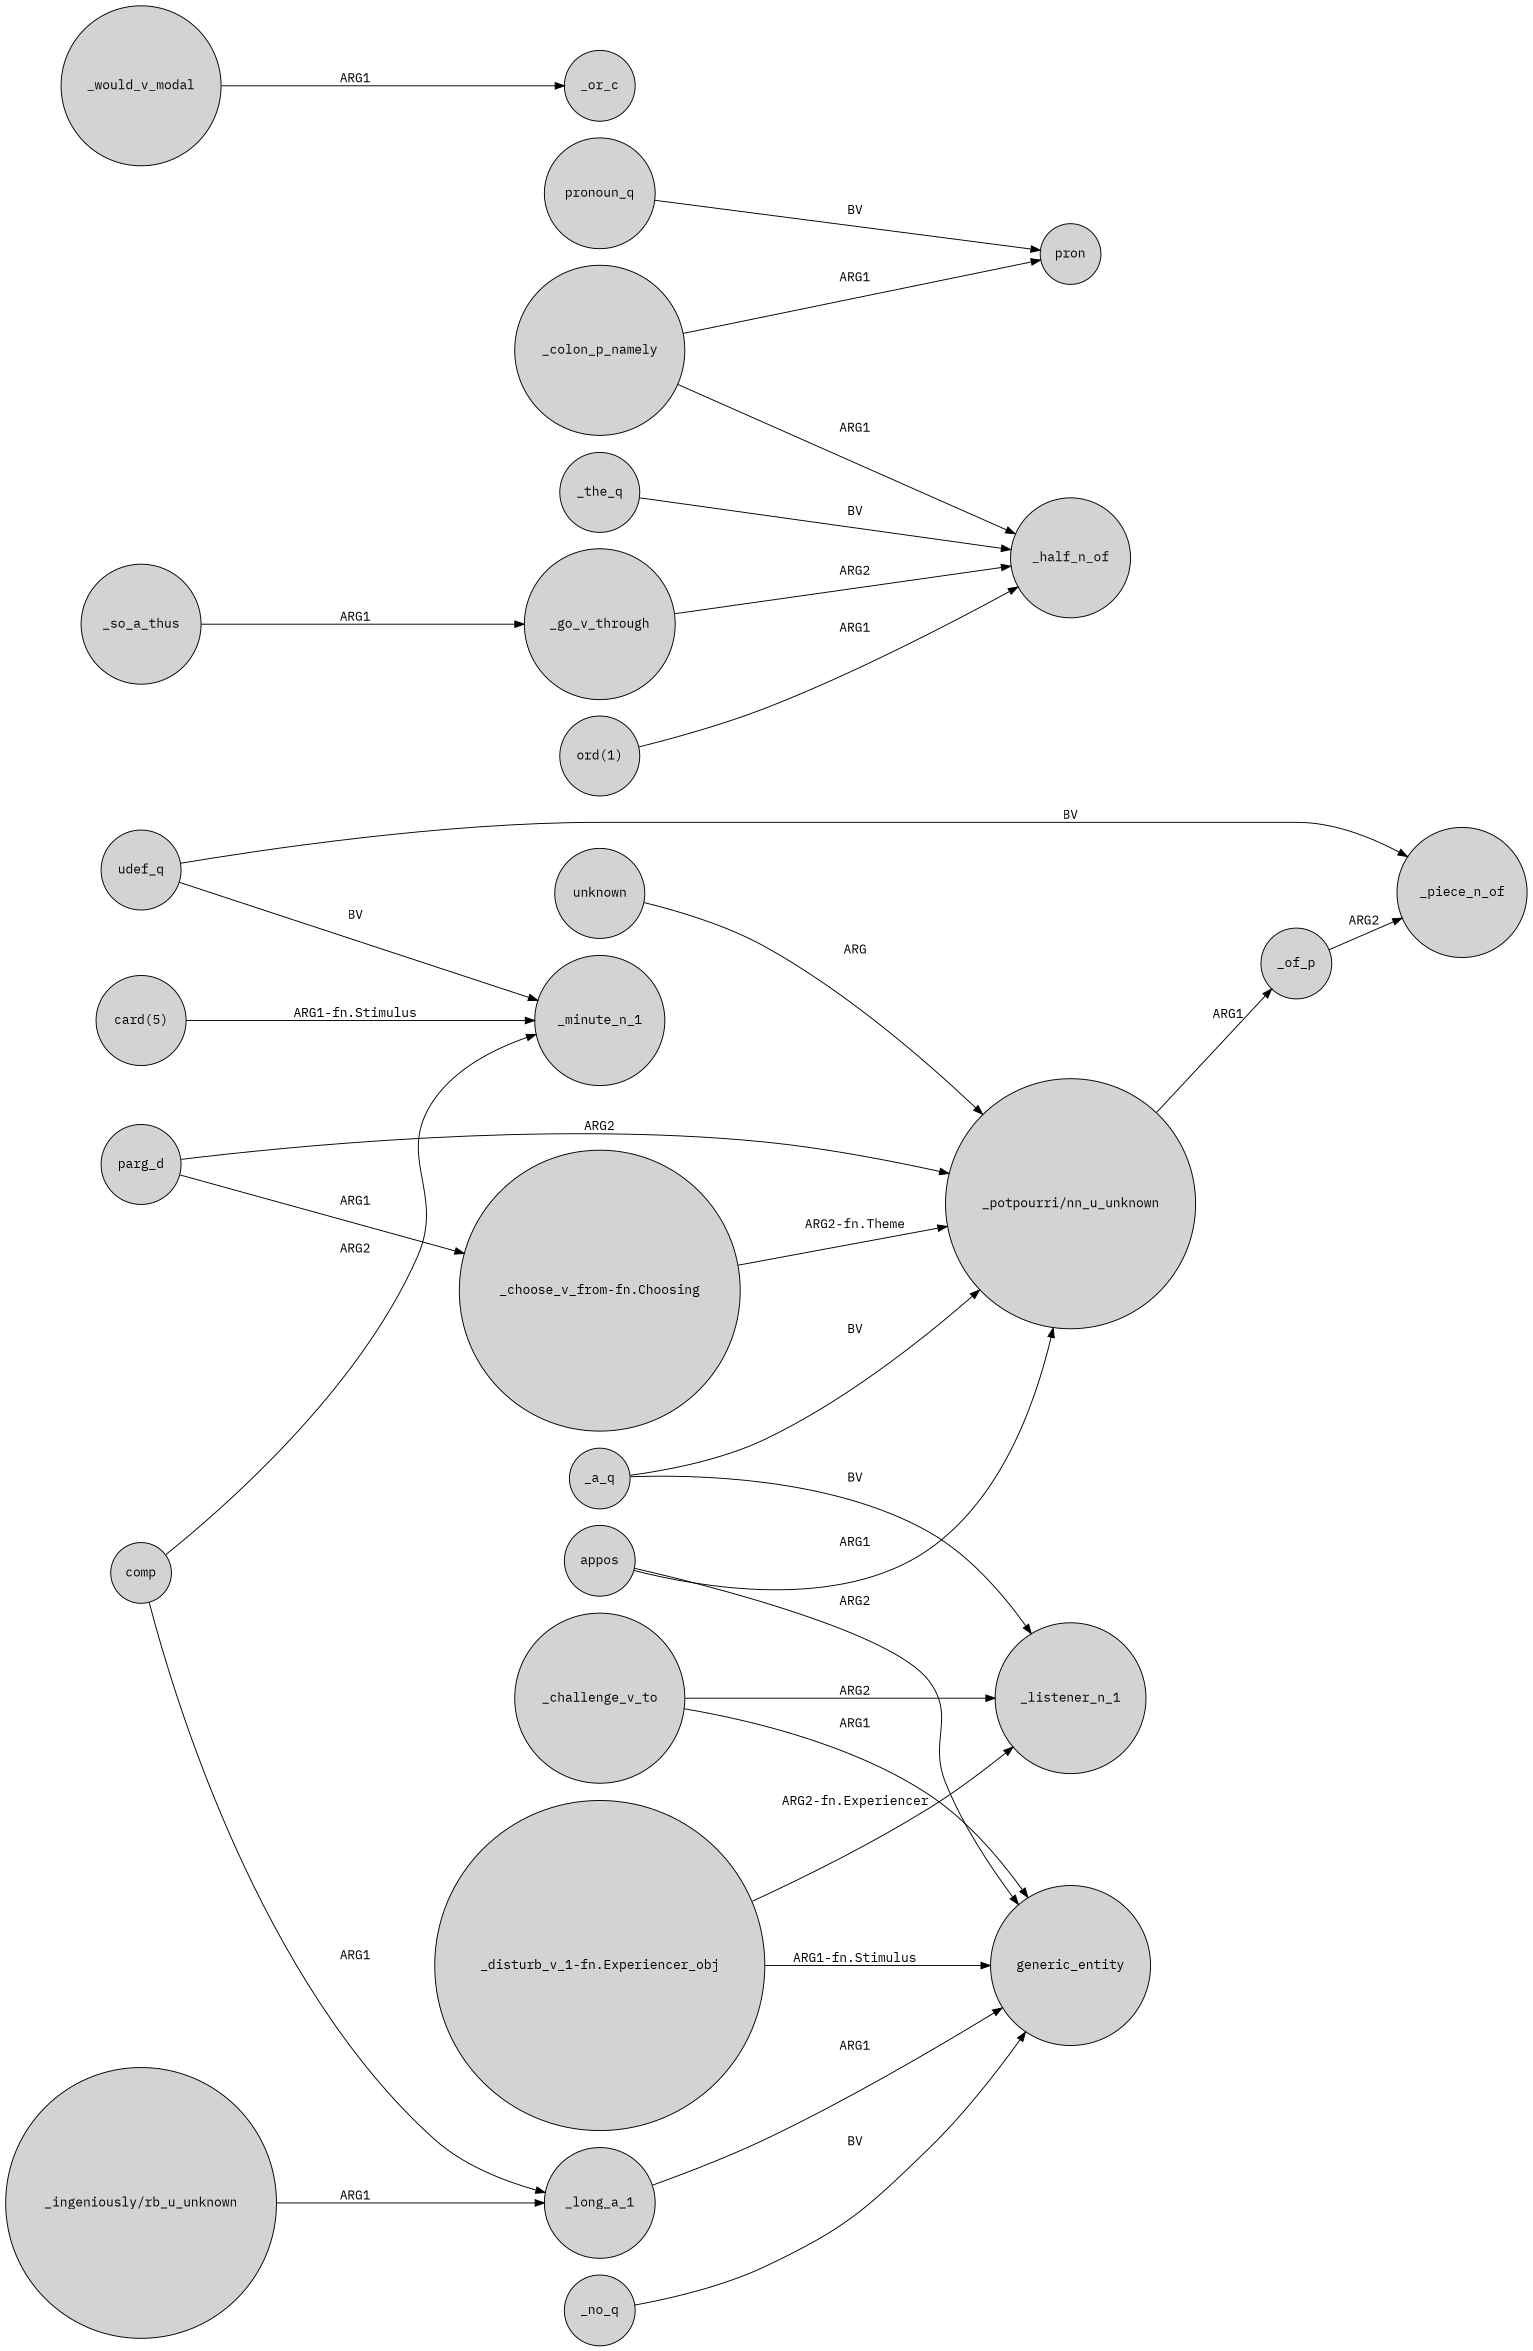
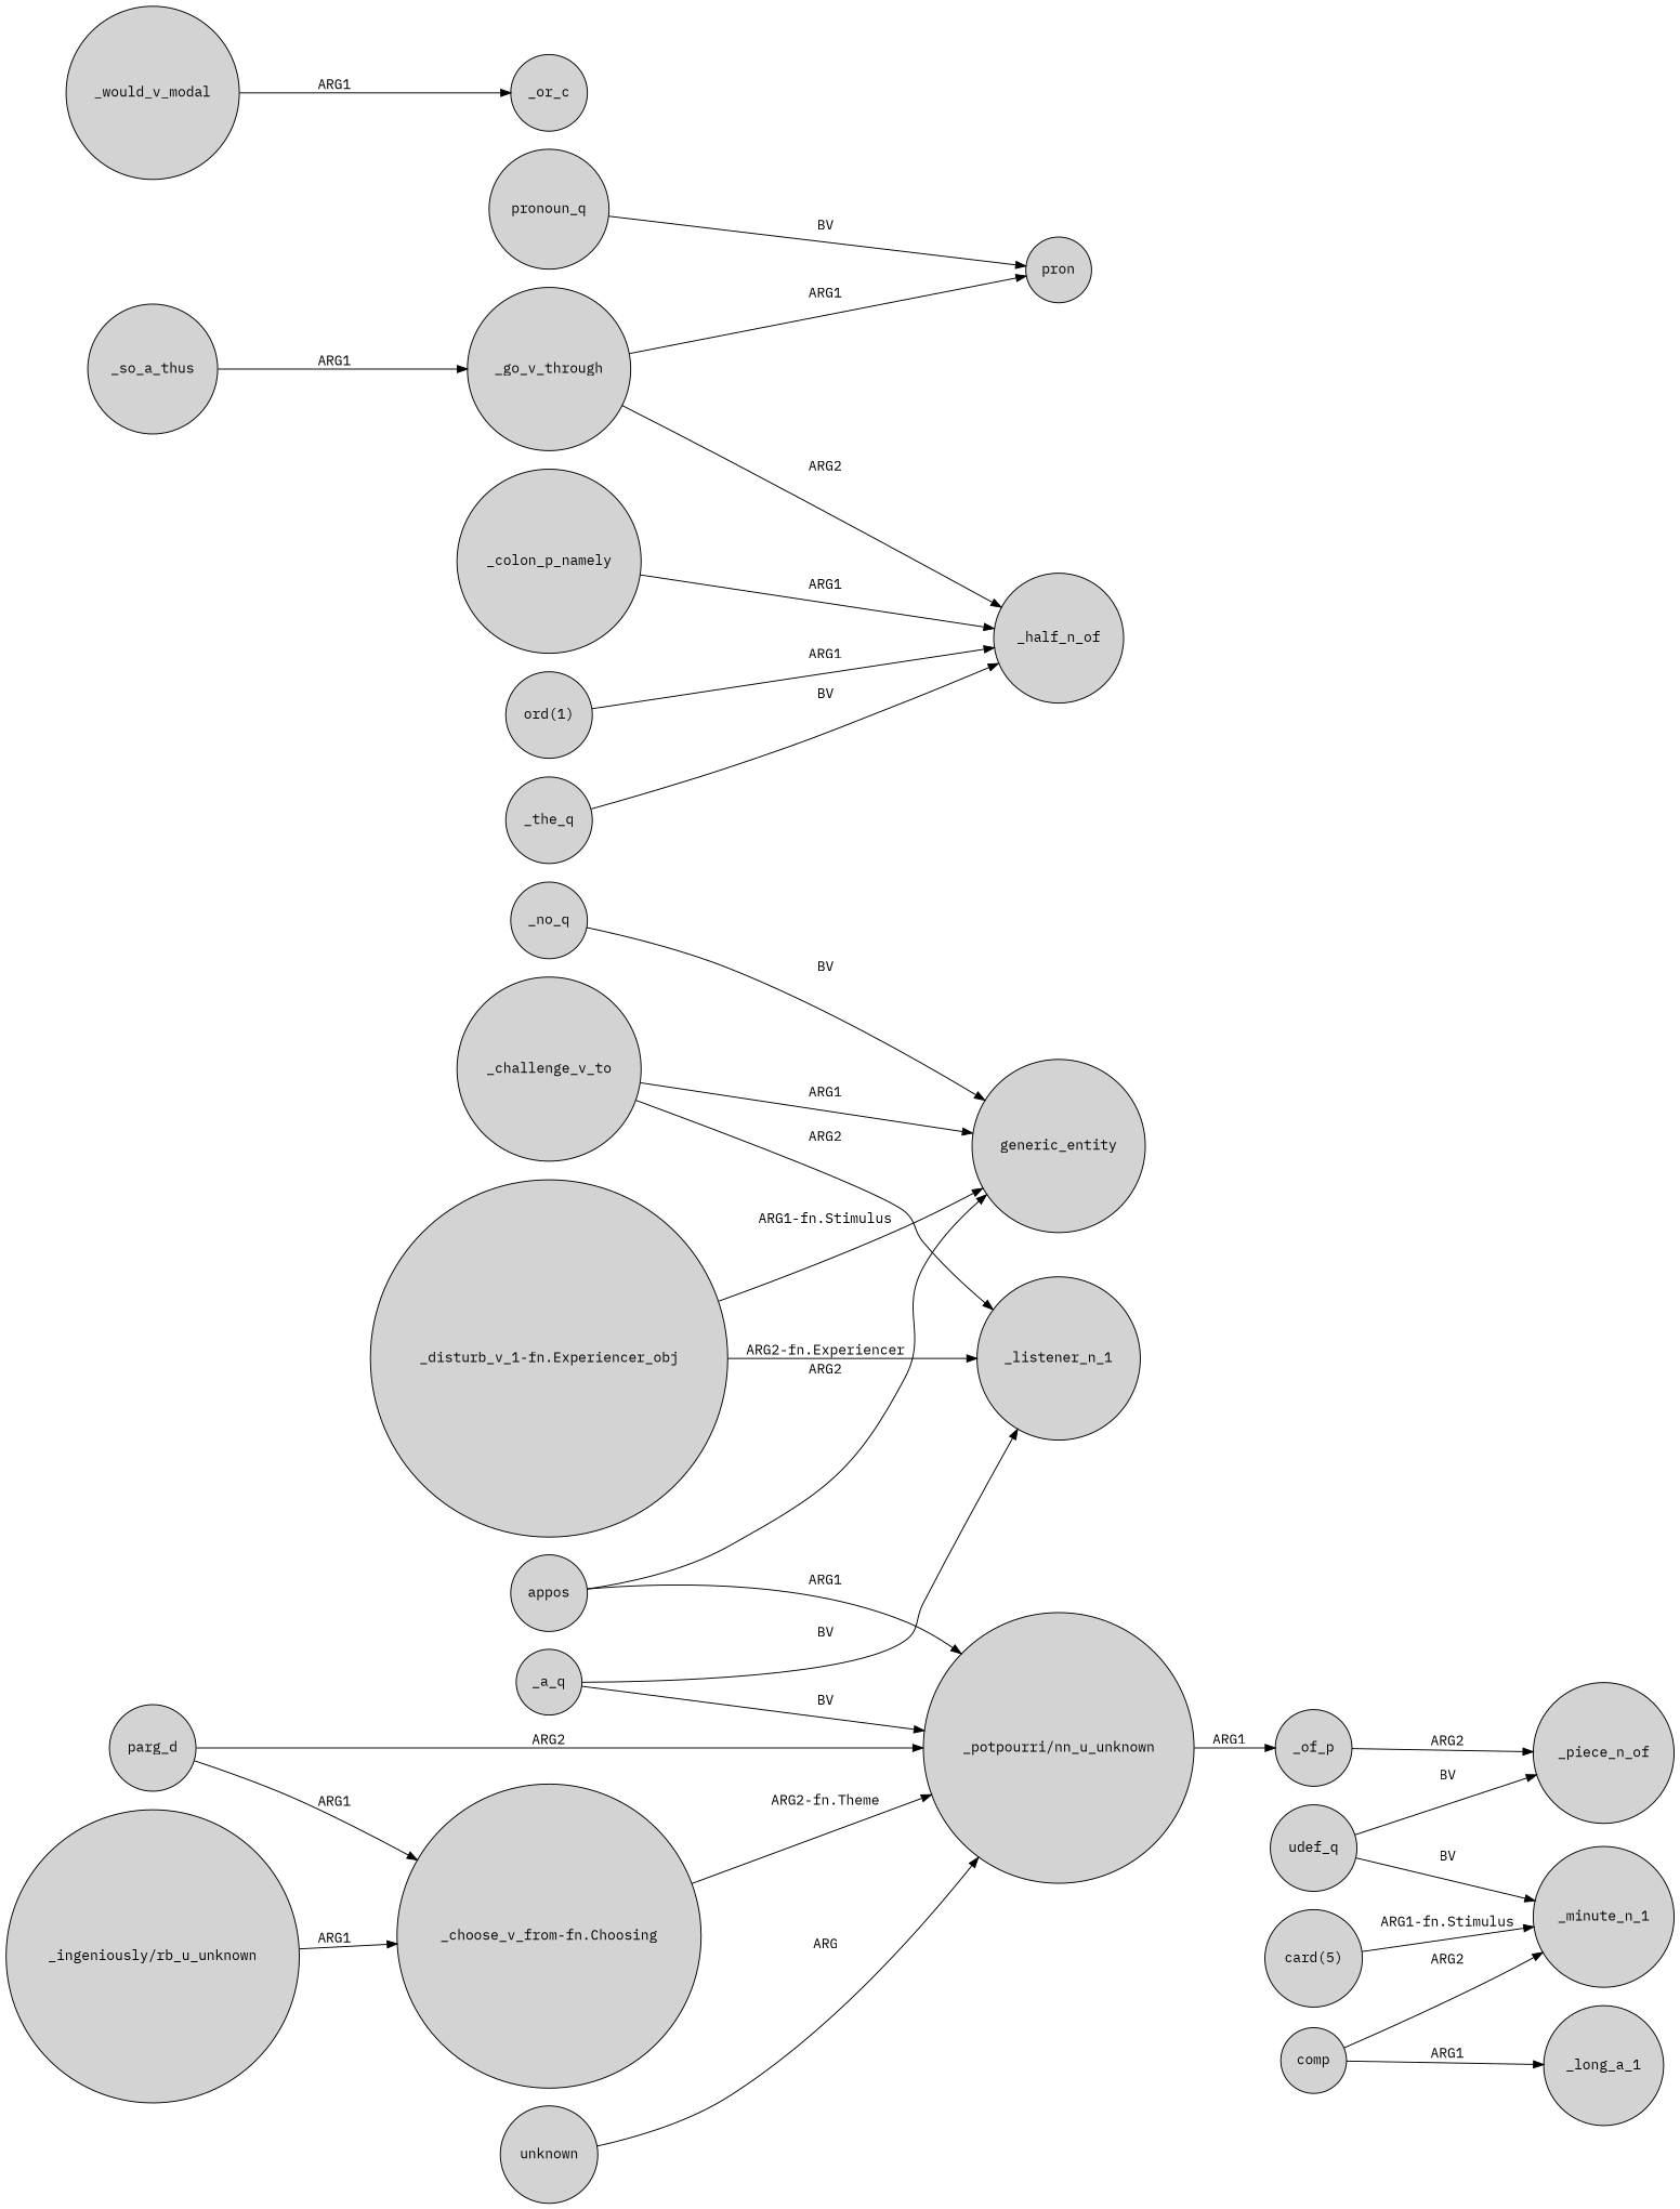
  digraph {
    fontname="IBM Plex Mono"
    rankdir=LR
    node [fontname="IBM Plex Mono" shape=circle style=filled]
    edge [fontname="IBM Plex Mono"]
    _a_q
    _listener_n_1
    "_potpourri/nn_u_unknown"
    _of_p
    parg_d
    "_choose_v_from-fn.Choosing"
    _piece_n_of
    _go_v_through
    pron
    _half_n_of
    _would_v_modal
    _or_c
    "_ingeniously/rb_u_unknown"
    unknown
    appos
    generic_entity
    "card(5)"
    _minute_n_1
    udef_q
    _no_q
    "_disturb_v_1-fn.Experiencer_obj"
    _long_a_1
    pronoun_q
    _colon_p_namely
    "ord(1)"
    _challenge_v_to
    _so_a_thus
    _the_q
    comp
    _a_q -> _listener_n_1 [label=BV]
    _a_q -> "_potpourri/nn_u_unknown" [label=BV]
    "_potpourri/nn_u_unknown" -> _of_p [label=ARG1]
    _of_p -> _piece_n_of [label=ARG2]
    parg_d -> "_potpourri/nn_u_unknown" [label=ARG2]
    parg_d -> "_choose_v_from-fn.Choosing" [label=ARG1]
    "_choose_v_from-fn.Choosing" -> "_potpourri/nn_u_unknown" [label="ARG2-fn.Theme"]
-   _colon_p_namely -> pron [label=ARG1]
+   _go_v_through -> pron [label=ARG1]
    _go_v_through -> _half_n_of [label=ARG2]
    _would_v_modal -> _or_c [label=ARG1]
-   "_ingeniously/rb_u_unknown" -> _long_a_1 [label=ARG1]
+   "_ingeniously/rb_u_unknown" -> "_choose_v_from-fn.Choosing" [label=ARG1]
    unknown -> "_potpourri/nn_u_unknown" [label=ARG]
    appos -> "_potpourri/nn_u_unknown" [label=ARG1]
    appos -> generic_entity [label=ARG2]
    "card(5)" -> _minute_n_1 [label="ARG1-fn.Stimulus"]
    udef_q -> _piece_n_of [label=BV]
    udef_q -> _minute_n_1 [label=BV]
    _no_q -> generic_entity [label=BV]
    "_disturb_v_1-fn.Experiencer_obj" -> _listener_n_1 [label="ARG2-fn.Experiencer"]
    "_disturb_v_1-fn.Experiencer_obj" -> generic_entity [label="ARG1-fn.Stimulus"]
-   _long_a_1 -> generic_entity [label=ARG1]
    pronoun_q -> pron [label=BV]
    _colon_p_namely -> _half_n_of [label=ARG1]
    "ord(1)" -> _half_n_of [label=ARG1]
    _challenge_v_to -> _listener_n_1 [label=ARG2]
    _challenge_v_to -> generic_entity [label=ARG1]
    _so_a_thus -> _go_v_through [label=ARG1]
    _the_q -> _half_n_of [label=BV]
    comp -> _minute_n_1 [label=ARG2]
    comp -> _long_a_1 [label=ARG1]
  }
